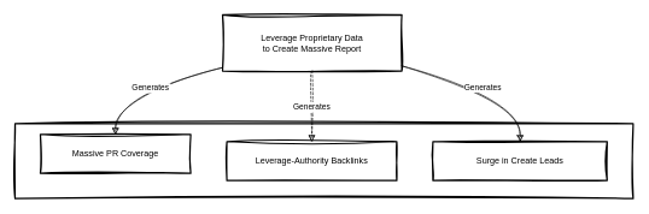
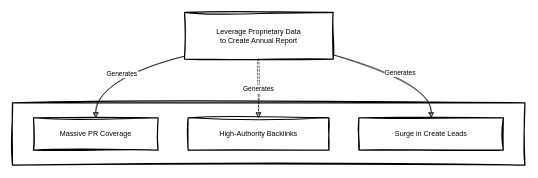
  <mxCell id="0" />
  <mxCell id="1" parent="0" />
  <mxCell id="2" value="Outcomes" style="whiteSpace=wrap;strokeWidth=2;sketch=1;curveFitting=1;jiggle=2;" vertex="1" parent="1"><mxGeometry x="20" y="171" width="855" height="104" as="geometry" /></mxCell>
- <mxCell id="3" value="Massive PR Coverage" style="whiteSpace=wrap;strokeWidth=2;sketch=1;curveFitting=1;jiggle=2;" vertex="1" parent="1"><mxGeometry x="55" y="186" width="208" height="54" as="geometry" /></mxCell>
- <mxCell id="4" value="Leverage-Authority Backlinks" style="whiteSpace=wrap;strokeWidth=2;sketch=1;curveFitting=1;jiggle=2;" vertex="1" parent="1"><mxGeometry x="313" y="196" width="235" height="54" as="geometry" /></mxCell>
+ <mxCell id="3" value="Massive PR Coverage" style="whiteSpace=wrap;strokeWidth=2;sketch=1;curveFitting=1;jiggle=2;" vertex="1" parent="1"><mxGeometry x="55" y="196" width="208" height="54" as="geometry" /></mxCell>
+ <mxCell id="4" value="High-Authority Backlinks" style="whiteSpace=wrap;strokeWidth=2;sketch=1;curveFitting=1;jiggle=2;" vertex="1" parent="1"><mxGeometry x="313" y="196" width="235" height="54" as="geometry" /></mxCell>
  <mxCell id="5" value="Surge in Create Leads" style="whiteSpace=wrap;strokeWidth=2;sketch=1;curveFitting=1;jiggle=2;" vertex="1" parent="1"><mxGeometry x="598" y="196" width="241" height="54" as="geometry" /></mxCell>
- <mxCell id="6" value="Leverage Proprietary Data&#10;to Create Massive Report" style="whiteSpace=wrap;strokeWidth=2;sketch=1;curveFitting=1;jiggle=2;" vertex="1" parent="1"><mxGeometry x="307" y="20" width="248" height="78" as="geometry" /></mxCell>
+ <mxCell id="6" value="Leverage Proprietary Data&#10;to Create Annual Report" style="whiteSpace=wrap;strokeWidth=2;sketch=1;curveFitting=1;jiggle=2;" vertex="1" parent="1"><mxGeometry x="307" y="20" width="248" height="78" as="geometry" /></mxCell>
  <mxCell id="7" value="Generates" style="curved=1;startArrow=none;endArrow=block;exitX=0;exitY=0.94;entryX=0.5;entryY=-0.01;rounded=0;sketch=1;curveFitting=1;jiggle=2;" edge="1" parent="1" source="6" target="3"><mxGeometry relative="1" as="geometry"><Array as="points"><mxPoint x="159" y="134" /></Array></mxGeometry></mxCell>
  <mxCell id="8" value="Generates" style="curved=1;startArrow=none;endArrow=block;exitX=0.5;exitY=1;entryX=0.5;entryY=-0.01;rounded=0;sketch=1;curveFitting=1;jiggle=2;dashed=1;" edge="1" parent="1" source="6" target="4"><mxGeometry relative="1" as="geometry"><Array as="points" /></mxGeometry></mxCell>
  <mxCell id="9" value="Generates" style="curved=1;startArrow=none;endArrow=block;exitX=1;exitY=0.91;entryX=0.5;entryY=-0.01;rounded=0;sketch=1;curveFitting=1;jiggle=2;" edge="1" parent="1" source="6" target="5"><mxGeometry relative="1" as="geometry"><Array as="points"><mxPoint x="719" y="134" /></Array></mxGeometry></mxCell>
